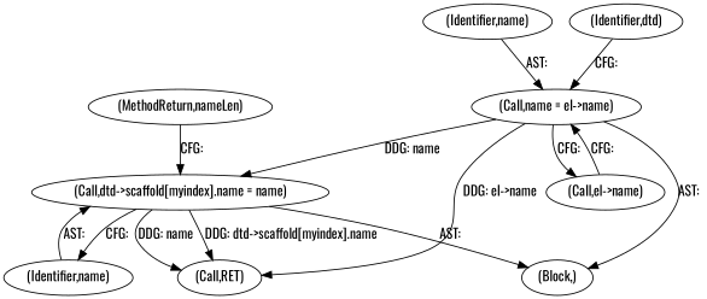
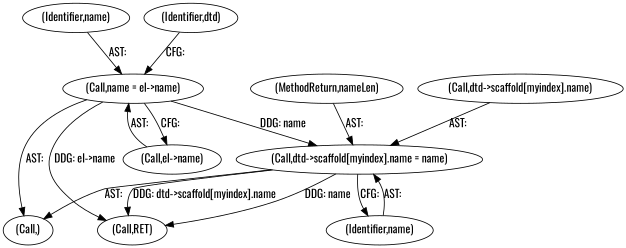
  digraph {
    fontname=Oswald
    node [fontname=Oswald]
    edge [fontname=Oswald]
    n1 [label="(Call,dtd->scaffold[myindex].name = name)"]
    n2 [label="(Call,RET)"]
    n3 [label="(Identifier,name)"]
-   n4 [label="(Block,)"]
+   n4 [label="(Call,)"]
    n5 [label="(Call,name = el->name)"]
    n6 [label="(Call,el->name)"]
+   n7 [label="(Call,dtd->scaffold[myindex].name)"]
    n8 [label="(Identifier,name)"]
    n9 [label="(Identifier,dtd)"]
    n10 [label="(MethodReturn,nameLen)"]
    n1 -> n2 [label="DDG: dtd->scaffold[myindex].name"]
    n1 -> n2 [label="DDG: name"]
    n1 -> n3 [label="CFG: "]
    n1 -> n4 [label="AST: "]
    n3 -> n1 [label="AST: "]
    n5 -> n1 [label="DDG: name"]
    n5 -> n2 [label="DDG: el->name"]
    n5 -> n4 [label="AST: "]
    n5 -> n6 [label="CFG: "]
-   n6 -> n5 [label="CFG: "]
+   n6 -> n5 [label="AST: "]
+   n7 -> n1 [label="AST: "]
    n8 -> n5 [label="AST: "]
    n9 -> n5 [label="CFG: "]
-   n10 -> n1 [label="CFG: "]
+   n10 -> n1 [label="AST: "]
  }
